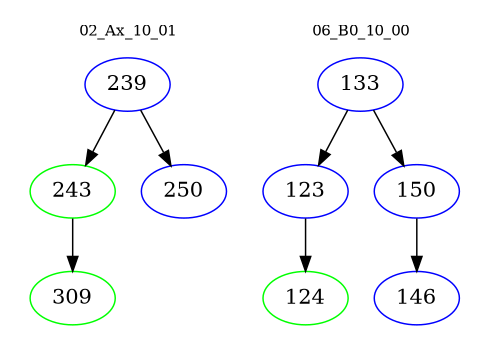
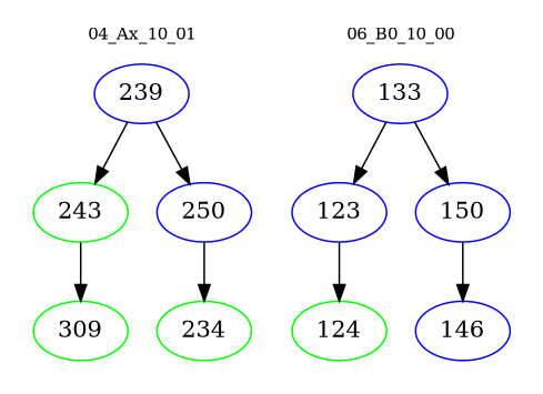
  digraph {
    node [color=blue]
    edge [color=black]
    n1 [label=239]
    n2 [color=green label=243]
    n3 [label=250]
    n4 [color=green label=309]
+   n5 [color=green label=234]
    n6 [label=133]
    n7 [label=123]
    n8 [label=150]
    n9 [color=green label=124]
    n10 [label=146]
    subgraph cluster_1 {
      color=white
      fontsize=10
-     label="02_Ax_10_01"
+     label="04_Ax_10_01"
      n1
      n2
      n3
      n4
+     n5
    }
    subgraph cluster_2 {
      color=white
      fontsize=10
      label="06_B0_10_00"
      n6
      n7
      n8
      n9
      n10
    }
    n1 -> n2
    n1 -> n3
    n2 -> n4
+   n3 -> n5
    n6 -> n7
    n6 -> n8
    n7 -> n9
    n8 -> n10
  }
